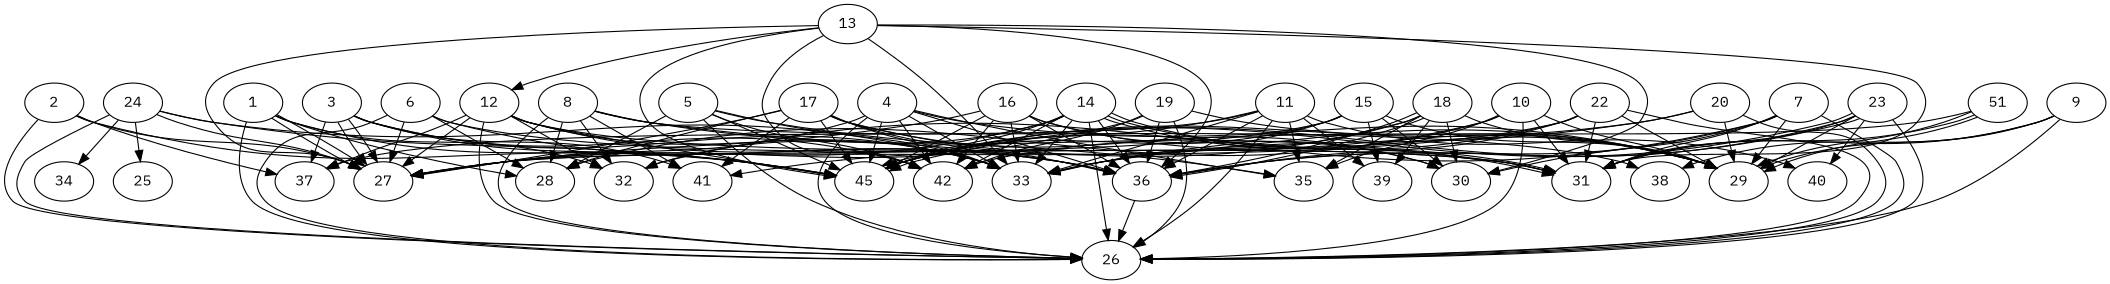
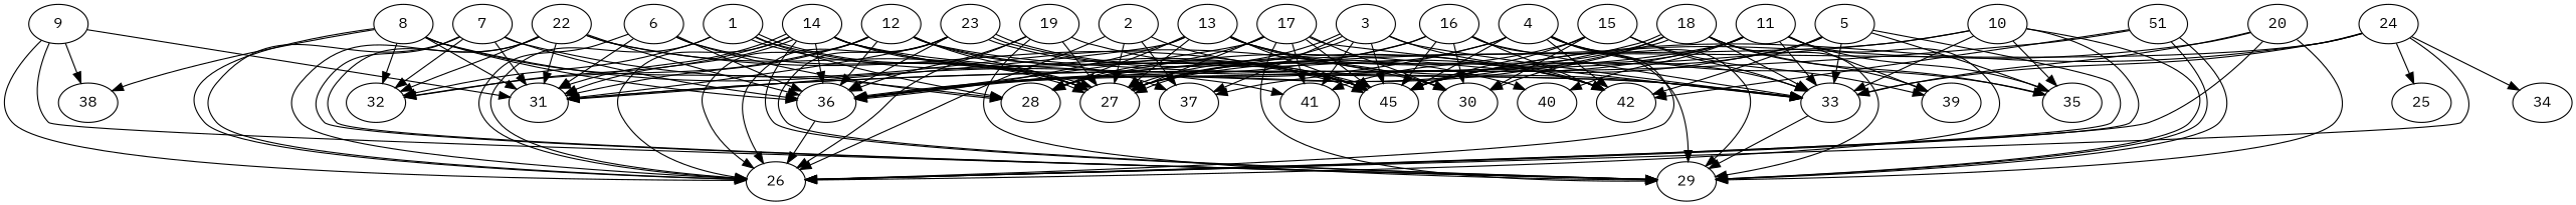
  digraph {
    fontname="IBM Plex Mono"
    node [alpha=0.16 fontname="IBM Plex Mono"]
    edge [fontname="IBM Plex Mono"]
    1 [alpha=0.17 expect_size=191390074576219168]
    26 [alpha=0.13 expect_size=79088833180379856]
    27 [alpha=0.03 expect_size=1885780582805394688]
    28 [alpha=0.09 expect_size=8522792035456390]
    32 [alpha=0.14 expect_size=3676638576654217216]
    n6 [alpha=0.14 expect_size=10738395921457872896000 label=45]
    2 [alpha=0.12 expect_size=9246608347050063872]
    37 [alpha=0.01 expect_size=1649279441884766273536]
    3 [alpha=0.10 expect_size=372332952853821760]
    33 [alpha=0.12 expect_size=281423171914106404864]
    41 [alpha=0.06 expect_size=120535654797779184]
    42 [alpha=0.05 expect_size=431139741086253056000]
    4 [alpha=0.17 expect_size=14857983349334374088704]
    29 [alpha=0.08 expect_size=1557855656458818304]
    35 [alpha=0.03 expect_size=1990343959722235]
    36 [alpha=0.09 expect_size=3292153427628872704]
    5 [alpha=0.19 expect_size=8651131359615933440]
    6 [alpha=0.02 expect_size=131954778313775382528]
    31 [expect_size=911294229981346432]
    7 [alpha=0.15 expect_size=6385815853435082244096]
    30 [alpha=0.03 expect_size=3533135926266628096]
    8 [alpha=0.07 expect_size=343748266234906411008]
    38 [expect_size=455827198357990656]
    9 [alpha=0.06 expect_size=8583882334483166]
    10 [alpha=0.18 expect_size=8696298299381300330496]
    11 [expect_size=13948806850171774173184]
    39 [expect_size=7319139172829195]
    40 [alpha=0.18 expect_size=59938590823391280]
    12 [expect_size=5458552324249255936]
    13 [alpha=0.05 expect_size=16427389635551666]
    14 [alpha=0.04 expect_size=862215856196248192]
    15 [alpha=0.03 expect_size=18433174404788750647296]
    16 [alpha=0.14 expect_size=1440897363827518078976]
    17 [alpha=0.03 expect_size=2244356371678071296]
    18 [alpha=0.03 expect_size=836916505818955776000]
    19 [alpha=0.04 expect_size=12136525622890910]
    20 [alpha=0.18 expect_size=8438029755231804325888]
    n38 [alpha=0.18 expect_size=46176876933026784 label=51]
    22 [expect_size=5480303875061849088]
    23 [alpha=0.17 expect_size=3369585550488430968832]
    24 [expect_size=1859090548255377850368]
    25 [alpha=0.07 expect_size=202144490600615903232]
    34 [alpha=0.19 expect_size=3984506447339288788992]
    1 -> 26
    1 -> 27
    1 -> 27
    1 -> 28
    1 -> 32
    1 -> n6
    2 -> 26
    2 -> 27
    2 -> n6
    2 -> 37
    3 -> 27
    3 -> 27
    3 -> n6
    3 -> 37
    3 -> 33
    3 -> 41
    3 -> 42
    4 -> 26
    4 -> 27
    4 -> n6
    4 -> 33
    4 -> 42
    4 -> 29
    4 -> 35
    4 -> 36
    36 -> 26
    5 -> 26
    5 -> 28
    5 -> n6
    5 -> 33
    5 -> 42
    5 -> 35
    6 -> 26
    6 -> 27
    6 -> 28
    6 -> 36
    6 -> 31
    7 -> 26
    7 -> 32
    7 -> 29
    7 -> 36
    7 -> 31
    7 -> 30
    8 -> 26
    8 -> 28
    8 -> 32
    8 -> 41
    8 -> 36
    8 -> 31
    8 -> 38
    9 -> 26
    9 -> 29
    9 -> 31
    9 -> 38
    10 -> 26
    10 -> 28
    10 -> 33
    10 -> 29
    10 -> 35
    10 -> 31
    11 -> 26
    11 -> n6
    11 -> 37
    11 -> 33
    11 -> 35
    11 -> 36
    11 -> 39
    11 -> 40
    12 -> 26
    12 -> 27
    12 -> 32
    12 -> n6
    12 -> 37
    12 -> 33
    12 -> 36
    12 -> 31
    13 -> 27
-   13 -> 12
+   13 -> 28
    13 -> n6
    13 -> 33
    13 -> 42
    13 -> 36
    13 -> 31
    13 -> 30
    14 -> 26
    14 -> 27
    14 -> 32
    14 -> n6
    14 -> 33
    14 -> 42
    14 -> 29
    14 -> 36
    14 -> 31
    14 -> 31
    15 -> 27
    15 -> n6
    15 -> 33
-   15 -> 29
+   33 -> 29
    15 -> 30
    15 -> 39
    16 -> 27
    16 -> n6
    16 -> 33
    16 -> 42
    16 -> 29
    16 -> 36
    16 -> 30
    17 -> 27
    17 -> 28
    17 -> n6
    17 -> 33
    17 -> 41
    17 -> 29
    17 -> 36
    17 -> 30
    18 -> 33
    18 -> 41
    18 -> 29
    18 -> 35
    18 -> 36
    18 -> 36
    18 -> 30
    18 -> 39
    19 -> 26
    19 -> 27
    19 -> 42
    19 -> 29
    19 -> 36
    20 -> 26
    20 -> n6
    20 -> 33
    20 -> 29
    n38 -> 42
    n38 -> 29
    n38 -> 29
    n38 -> 31
    22 -> 26
    22 -> 27
+   22 -> 32
    22 -> n6
    22 -> 29
    22 -> 36
    22 -> 31
    23 -> 26
    23 -> n6
    23 -> n6
    23 -> 29
    23 -> 36
    23 -> 31
    23 -> 40
    24 -> 26
    24 -> 27
    24 -> n6
    24 -> 33
    24 -> 25
    24 -> 34
  }
